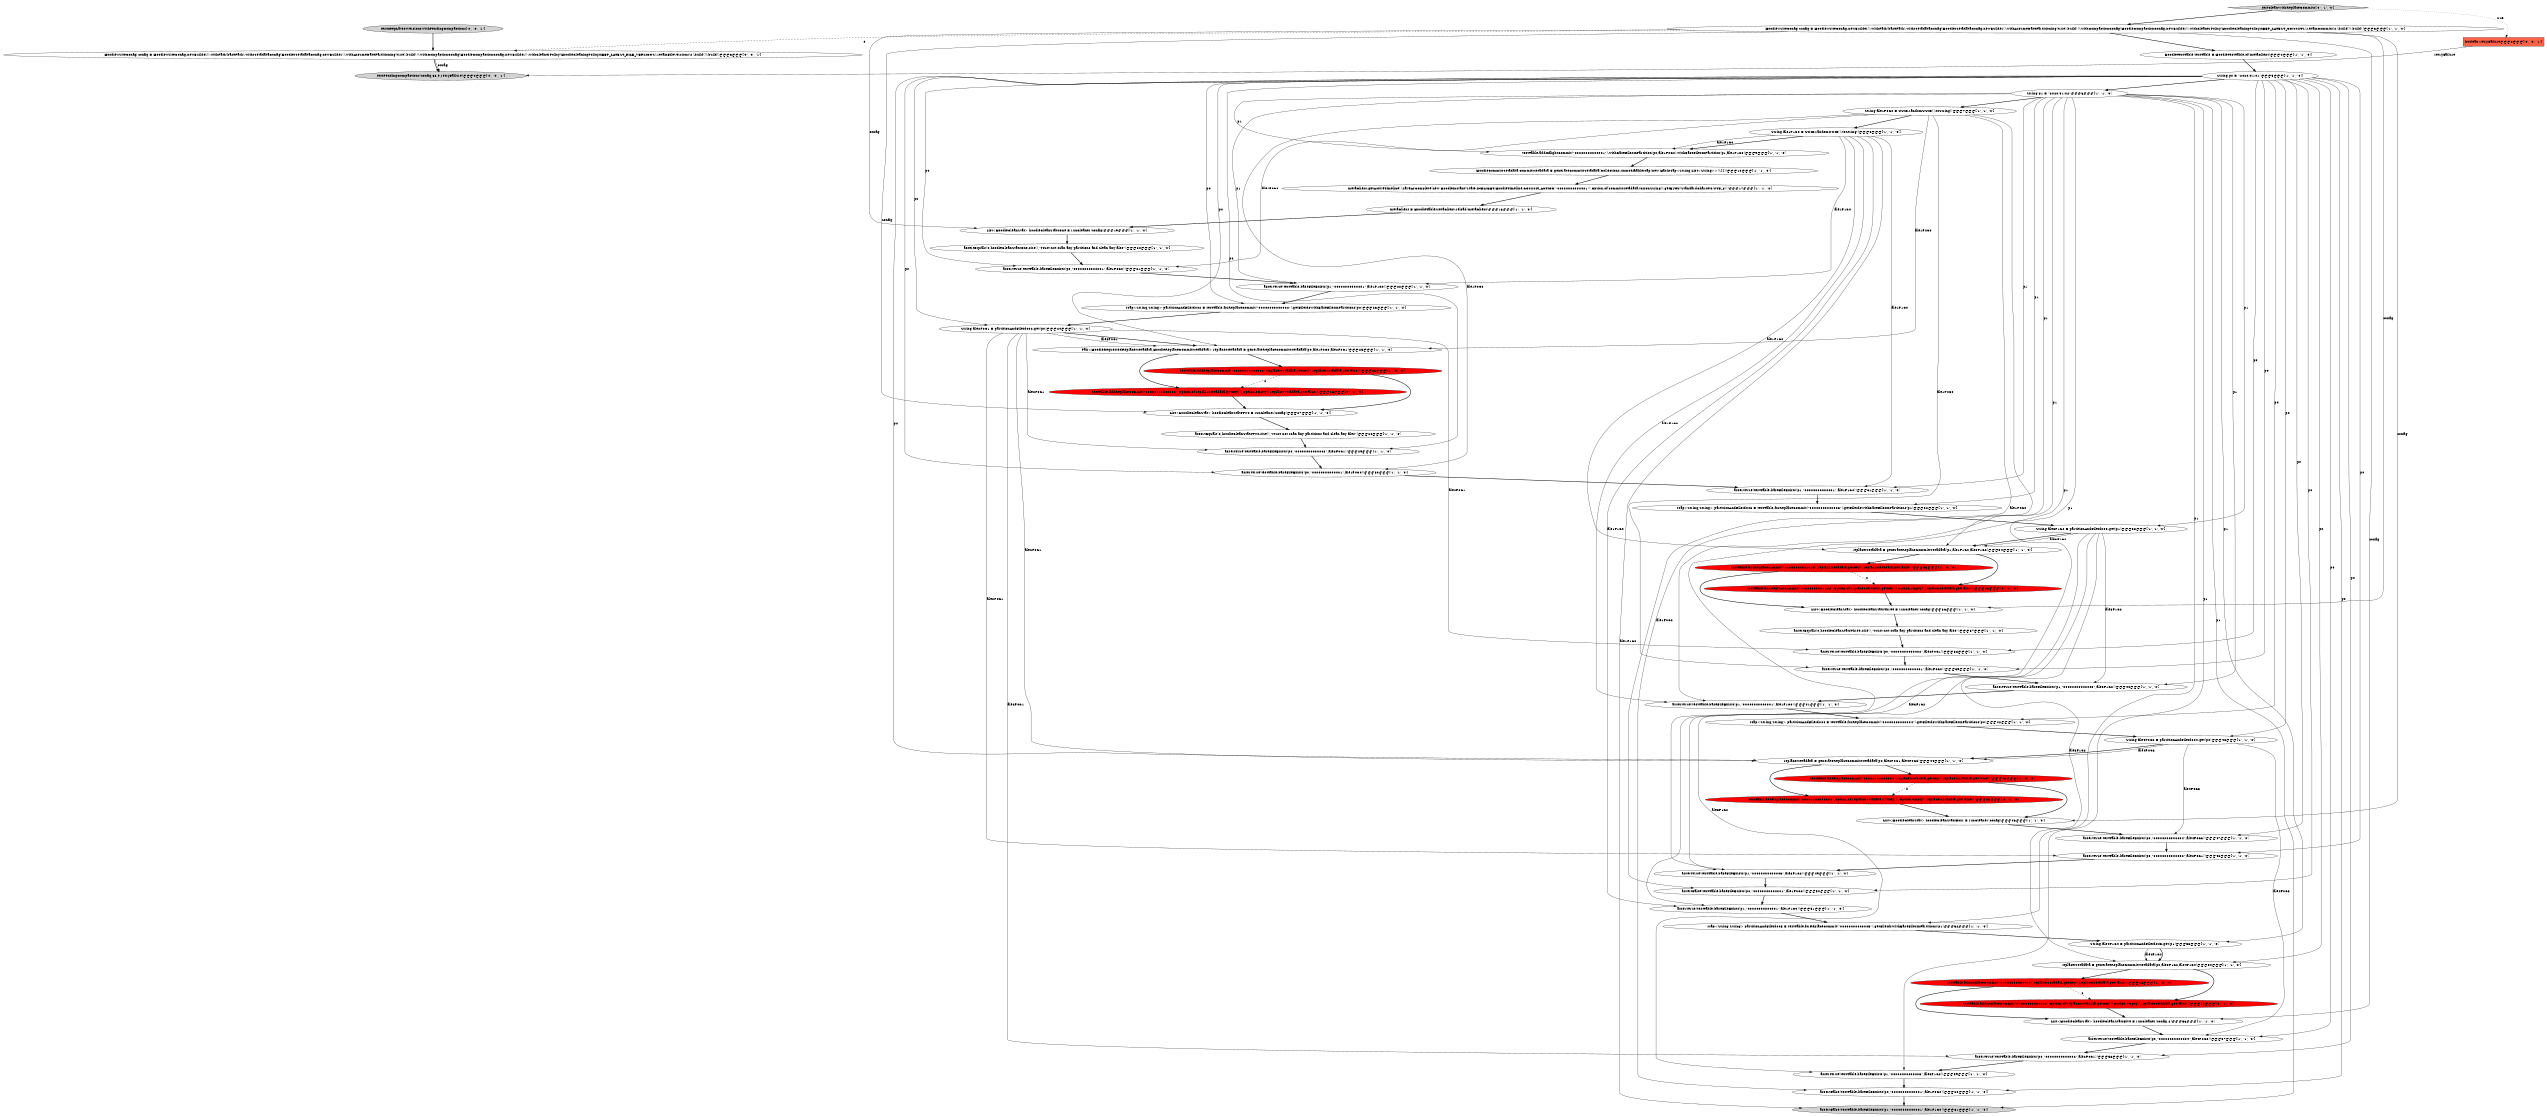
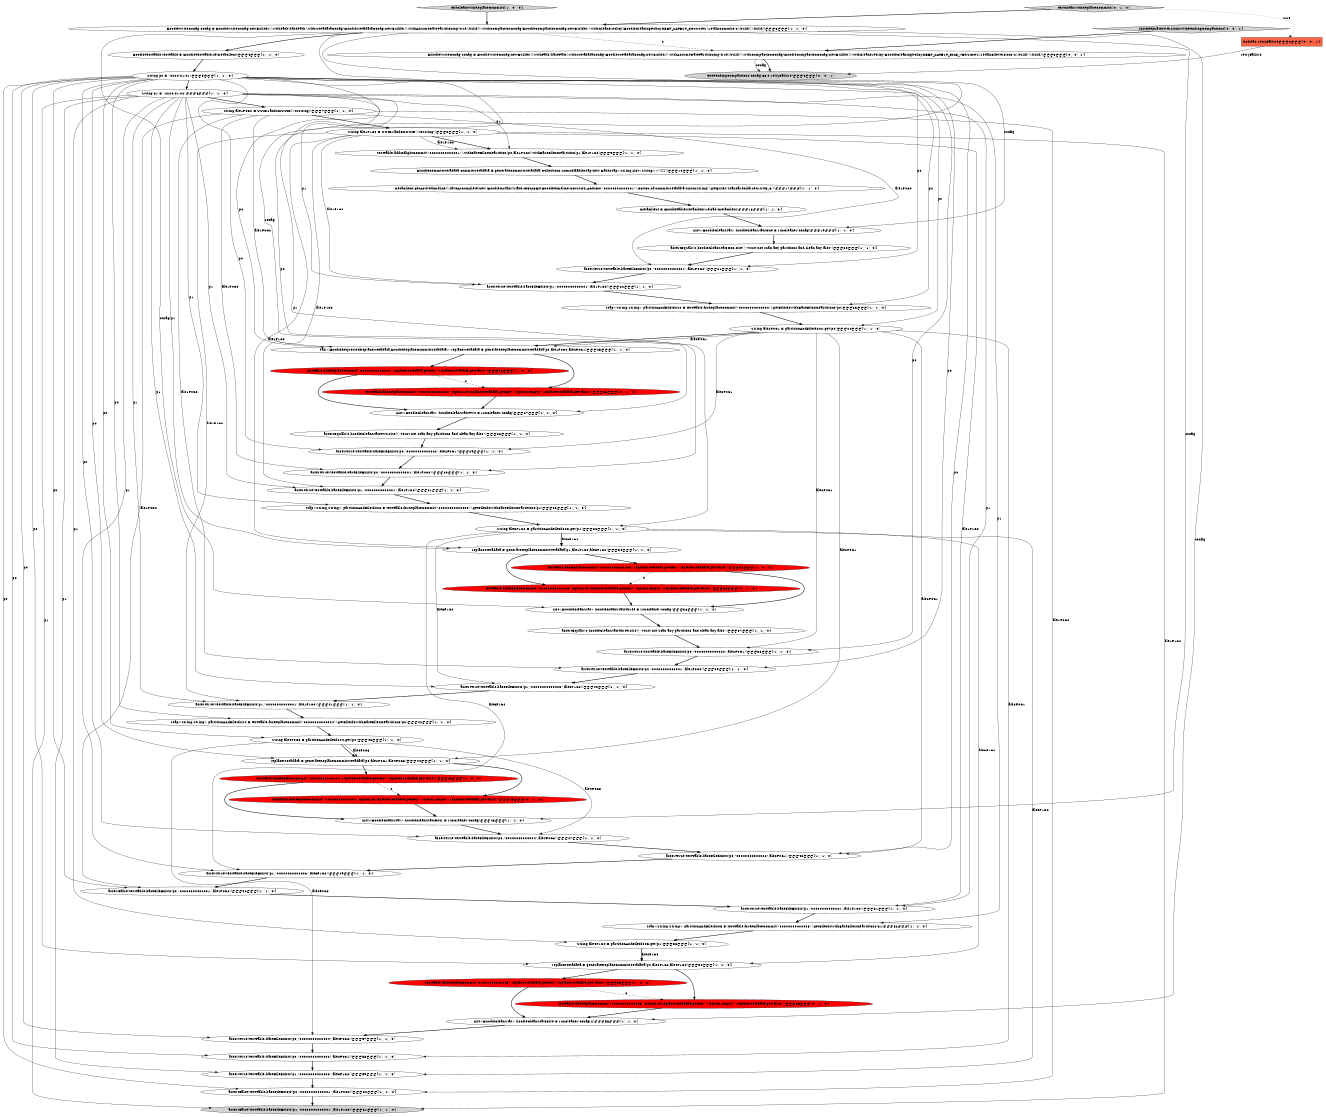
  digraph {
    node [fillcolor=white shape=ellipse style=filled]
    edge [style=solid]
    n1 [label="assertEquals(0,hoodieCleanStatsOne.size(),\"Must not scan any partitions and clean any files\")@@@20@@@['1', '1', '0']"]
    n2 [label="assertTrue(testTable.baseFileExists(p0,\"00000000000001\",file1P0C0))@@@21@@@['1', '1', '0']"]
    n3 [label="assertTrue(testTable.baseFileExists(p1,\"00000000000001\",file1P1C0))@@@22@@@['1', '1', '0']"]
    n4 [label="String file4P0C3 = partitionAndFileId004.get(p0)@@@43@@@['1', '1', '0']"]
    n5 [label="assertTrue(testTable.baseFileExists(p0,\"00000000000004\",file4P0C3))@@@47@@@['1', '1', '0']"]
    n6 [label="assertTrue(testTable.baseFileExists(p0,\"00000000000004\",file4P0C3))@@@57@@@['1', '1', '0']"]
    n7 [label="replaceMetadata = generateReplaceCommitMetadata(p0,file2P0C1,file4P0C3)@@@44@@@['1', '1', '0']"]
    n8 [label="assertTrue(testTable.baseFileExists(p0,\"00000000000002\",file2P0C1))@@@48@@@['1', '1', '0']"]
    n9 [label="assertTrue(testTable.baseFileExists(p0,\"00000000000002\",file2P0C1))@@@58@@@['1', '1', '0']"]
    n10 [fillcolor=red label="testTable.addReplaceCommit(\"00000000000004\",Option.of(replaceMetadata.getKey()),Option.empty(),replaceMetadata.getValue())@@@45@@@['0', '1', '0']"]
    n11 [fillcolor=red label="testTable.addReplaceCommit(\"00000000000004\",replaceMetadata.getKey(),replaceMetadata.getValue())@@@45@@@['1', '0', '0']"]
    n12 [label="Map<String,String> partitionAndFileId003 = testTable.forReplaceCommit(\"00000000000003\").getFileIdsWithBaseFilesInPartitions(p1)@@@32@@@['1', '1', '0']"]
    n13 [label="String file3P1C2 = partitionAndFileId003.get(p1)@@@33@@@['1', '1', '0']"]
    n14 [label="assertTrue(testTable.baseFileExists(p1,\"00000000000003\",file3P1C2))@@@49@@@['1', '1', '0']"]
    n15 [label="assertTrue(testTable.baseFileExists(p1,\"00000000000003\",file3P1C2))@@@59@@@['1', '1', '0']"]
    n16 [label="assertTrue(testTable.baseFileExists(p1,\"00000000000003\",file3P1C2))@@@40@@@['1', '1', '0']"]
    n17 [label="replaceMetadata = generateReplaceCommitMetadata(p0,file3P1C2,file4P1C4)@@@54@@@['1', '1', '0']"]
    n18 [label="replaceMetadata = generateReplaceCommitMetadata(p1,file1P1C0,file3P1C2)@@@34@@@['1', '1', '0']"]
    n19 [label="assertTrue(testTable.baseFileExists(p0,\"00000000000001\",file1P0C0))@@@30@@@['1', '1', '0']"]
    n20 [label="assertTrue(testTable.baseFileExists(p1,\"00000000000001\",file1P1C0))@@@31@@@['1', '1', '0']"]
+   n21 [fillcolor=lightgray label="testCleanWithReplaceCommits['1', '0', '0']" shape=diamond]
    n22 [label="HoodieWriteConfig config = HoodieWriteConfig.newBuilder().withPath(basePath).withMetadataConfig(HoodieMetadataConfig.newBuilder().withAssumeDatePartitioning(true).build()).withCompactionConfig(HoodieCompactionConfig.newBuilder().withCleanerPolicy(HoodieCleaningPolicy.KEEP_LATEST_COMMITS).retainCommits(2).build()).build()@@@3@@@['1', '1', '0']"]
    n23 [label="List<HoodieCleanStat> hoodieCleanStatsTwo = runCleaner(config)@@@27@@@['1', '1', '0']"]
    n24 [label="List<HoodieCleanStat> hoodieCleanStatsFive = runCleaner(config,2)@@@56@@@['1', '1', '0']"]
    n25 [label="HoodieWriteConfig config = HoodieWriteConfig.newBuilder().withPath(basePath).withMetadataConfig(HoodieMetadataConfig.newBuilder().withAssumeDatePartitioning(true).build()).withCompactionConfig(HoodieCompactionConfig.newBuilder().withCleanerPolicy(HoodieCleaningPolicy.KEEP_LATEST_FILE_VERSIONS).retainFileVersions(2).build()).build()@@@3@@@['0', '0', '1']"]
    n26 [label="List<HoodieCleanStat> hoodieCleanStatsFour = runCleaner(config)@@@46@@@['1', '1', '0']"]
    n27 [label="List<HoodieCleanStat> hoodieCleanStatsOne = runCleaner(config)@@@19@@@['1', '1', '0']"]
    n28 [label="HoodieTestTable testTable = HoodieTestTable.of(metaClient)@@@4@@@['1', '1', '0']"]
    n29 [label="List<HoodieCleanStat> hoodieCleanStatsThree = runCleaner(config)@@@36@@@['1', '1', '0']"]
    n30 [label="String file2P0C1 = partitionAndFileId002.get(p0)@@@24@@@['1', '1', '0']"]
    n31 [label="assertTrue(testTable.baseFileExists(p0,\"00000000000002\",file2P0C1))@@@38@@@['1', '1', '0']"]
    n32 [label="assertTrue(testTable.baseFileExists(p0,\"00000000000002\",file2P0C1))@@@29@@@['1', '1', '0']"]
    n33 [label="Pair<HoodieRequestedReplaceMetadata,HoodieReplaceCommitMetadata> replaceMetadata = generateReplaceCommitMetadata(p0,file1P0C0,file2P0C1)@@@25@@@['1', '1', '0']"]
    n34 [label="assertTrue(testTable.baseFileExists(p0,\"00000000000001\",file1P0C0))@@@39@@@['1', '1', '0']"]
    n35 [fillcolor=red label="testTable.addReplaceCommit(\"00000000000002\",replaceMetadata.getKey(),replaceMetadata.getValue())@@@26@@@['1', '0', '0']"]
    n36 [fillcolor=red label="testTable.addReplaceCommit(\"00000000000002\",Option.of(replaceMetadata.getKey()),Option.empty(),replaceMetadata.getValue())@@@26@@@['0', '1', '0']"]
    n37 [label="assertFalse(testTable.baseFileExists(p0,\"00000000000001\",file1P0C0))@@@60@@@['1', '1', '0']"]
    n38 [fillcolor=lightgray label="assertFalse(testTable.baseFileExists(p1,\"00000000000001\",file1P1C0))@@@61@@@['1', '1', '0']"]
    n39 [label="assertFalse(testTable.baseFileExists(p0,\"00000000000001\",file1P0C0))@@@50@@@['1', '1', '0']"]
    n40 [label="assertTrue(testTable.baseFileExists(p1,\"00000000000001\",file1P1C0))@@@51@@@['1', '1', '0']"]
    n41 [label="assertEquals(0,hoodieCleanStatsTwo.size(),\"Must not scan any partitions and clean any files\")@@@28@@@['1', '1', '0']"]
    n42 [fillcolor=red label="testTable.addReplaceCommit(\"00000000000005\",Option.of(replaceMetadata.getKey()),Option.empty(),replaceMetadata.getValue())@@@55@@@['0', '1', '0']"]
-   n43 [fillcolor=lightgray label="testKeepLatestVersionsWithPendingCompactions['0', '0', '1']"]
+   n43 [fillcolor=lightgray label="testKeepLatestVersionsWithPendingCompactions['0', '0', '1']" shape=diamond]
    n44 [fillcolor=lightgray label="testPendingCompactions(config,36,9,retryFailure)@@@4@@@['0', '0', '1']"]
    n45 [fillcolor=tomato label="boolean retryFailure@@@2@@@['0', '0', '1']" shape=box]
    n46 [fillcolor=red label="testTable.addReplaceCommit(\"00000000000005\",replaceMetadata.getKey(),replaceMetadata.getValue())@@@55@@@['1', '0', '0']"]
    n47 [label="String file1P0C0 = UUID.randomUUID().toString()@@@7@@@['1', '1', '0']"]
    n48 [label="String file1P1C0 = UUID.randomUUID().toString()@@@8@@@['1', '1', '0']"]
    n49 [label="assertTrue(testTable.baseFileExists(p1,\"00000000000001\",file1P1C0))@@@41@@@['1', '1', '0']"]
    n50 [label="testTable.addInflightCommit(\"00000000000001\").withBaseFilesInPartition(p0,file1P0C0).withBaseFilesInPartition(p1,file1P1C0)@@@9@@@['1', '1', '0']"]
    n51 [label="Map<String,String> partitionAndFileId004 = testTable.forReplaceCommit(\"00000000000004\").getFileIdsWithBaseFilesInPartitions(p0)@@@42@@@['1', '1', '0']"]
    n52 [label="metaClient = HoodieTableMetaClient.reload(metaClient)@@@18@@@['1', '1', '0']"]
    n53 [label="String file4P1C4 = partitionAndFileId005.get(p1)@@@53@@@['1', '1', '0']"]
    n54 [label="assertEquals(0,hoodieCleanStatsThree.size(),\"Must not scan any partitions and clean any files\")@@@37@@@['1', '1', '0']"]
    n55 [label="String p0 = \"2020/01/01\"@@@5@@@['1', '1', '0']"]
    n56 [label="Map<String,String> partitionAndFileId002 = testTable.forReplaceCommit(\"00000000000002\").getFileIdsWithBaseFilesInPartitions(p0)@@@23@@@['1', '1', '0']"]
    n57 [label="String p1 = \"2020/01/02\"@@@6@@@['1', '1', '0']"]
    n58 [label="Map<String,String> partitionAndFileId005 = testTable.forReplaceCommit(\"00000000000005\").getFileIdsWithBaseFilesInPartitions(p1)@@@52@@@['1', '1', '0']"]
    n59 [fillcolor=red label="testTable.addReplaceCommit(\"00000000000003\",Option.of(replaceMetadata.getKey()),Option.empty(),replaceMetadata.getValue())@@@35@@@['0', '1', '0']"]
    n60 [fillcolor=red label="testTable.addReplaceCommit(\"00000000000003\",replaceMetadata.getKey(),replaceMetadata.getValue())@@@35@@@['1', '0', '0']"]
    n61 [label="HoodieCommitMetadata commitMetadata = generateCommitMetadata(Collections.unmodifiableMap(new HashMap<String,List<String>>(){}))@@@10@@@['1', '1', '0']"]
    n62 [label="metaClient.getActiveTimeline().saveAsComplete(new HoodieInstant(State.INFLIGHT,HoodieTimeline.COMMIT_ACTION,\"00000000000001\"),Option.of(commitMetadata.toJsonString().getBytes(StandardCharsets.UTF_8)))@@@17@@@['1', '1', '0']"]
    n63 [fillcolor=lightgray label="testCleanWithReplaceCommits['0', '1', '0']" shape=diamond]
    n1 -> n2 [style=bold]
    n2 -> n3 [style=bold]
    n3 -> n56 [style=bold]
    n4 -> n5 [label=file4P0C3]
    n4 -> n6 [label=file4P0C3]
    n4 -> n7 [style=bold]
    n4 -> n7 [label=file4P0C3]
    n5 -> n8 [style=bold]
    n6 -> n9 [style=bold]
    n7 -> n10 [style=bold]
    n7 -> n11 [style=bold]
    n8 -> n14 [style=bold]
    n9 -> n15 [style=bold]
    n10 -> n26 [style=bold]
    n11 -> n10 [label=0 style=dashed]
    n11 -> n26 [style=bold]
    n12 -> n13 [style=bold]
    n13 -> n14 [label=file3P1C2]
    n13 -> n15 [label=file3P1C2]
    n13 -> n16 [label=file3P1C2]
    n13 -> n17 [label=file3P1C2]
    n13 -> n18 [style=bold]
    n13 -> n18 [label=file3P1C2]
    n14 -> n39 [style=bold]
    n15 -> n37 [style=bold]
    n16 -> n49 [style=bold]
    n17 -> n42 [style=bold]
    n17 -> n46 [style=bold]
    n18 -> n59 [style=bold]
    n18 -> n60 [style=bold]
    n19 -> n20 [style=bold]
    n20 -> n12 [style=bold]
+   n21 -> n22 [style=bold]
    n22 -> n23 [label=config]
    n22 -> n24 [label=config]
    n22 -> n25 [label=0 style=dashed]
    n22 -> n26 [label=config]
    n22 -> n27 [label=config]
    n22 -> n28 [style=bold]
    n22 -> n29 [label=config]
    n23 -> n41 [style=bold]
    n24 -> n6 [style=bold]
    n25 -> n44 [style=bold]
    n25 -> n44 [label=config]
    n26 -> n5 [style=bold]
    n27 -> n1 [style=bold]
    n28 -> n55 [style=bold]
    n29 -> n54 [style=bold]
    n30 -> n7 [label=file2P0C1]
    n30 -> n8 [label=file2P0C1]
    n30 -> n9 [label=file2P0C1]
    n30 -> n31 [label=file2P0C1]
    n30 -> n32 [label=file2P0C1]
    n30 -> n33 [style=bold]
    n30 -> n33 [label=file2P0C1]
    n31 -> n34 [style=bold]
    n32 -> n19 [style=bold]
    n33 -> n35 [style=bold]
    n33 -> n36 [style=bold]
    n34 -> n16 [style=bold]
    n35 -> n23 [style=bold]
    n35 -> n36 [label=0 style=dashed]
    n36 -> n23 [style=bold]
    n37 -> n38 [style=bold]
    n39 -> n40 [style=bold]
    n40 -> n58 [style=bold]
    n41 -> n32 [style=bold]
    n42 -> n24 [style=bold]
    n43 -> n25 [style=bold]
    n45 -> n44 [label=retryFailure]
    n46 -> n24 [style=bold]
    n46 -> n42 [label=0 style=dashed]
    n47 -> n2 [label=file1P0C0]
    n47 -> n19 [label=file1P0C0]
    n47 -> n33 [label=file1P0C0]
    n47 -> n34 [label=file1P0C0]
    n47 -> n37 [label=file1P0C0]
    n47 -> n39 [label=file1P0C0]
    n47 -> n48 [style=bold]
    n48 -> n3 [label=file1P1C0]
    n48 -> n18 [label=file1P1C0]
    n48 -> n20 [label=file1P1C0]
    n48 -> n38 [label=file1P1C0]
    n48 -> n40 [label=file1P1C0]
    n48 -> n49 [label=file1P1C0]
    n48 -> n50 [style=bold]
    n48 -> n50 [label=file1P1C0]
    n49 -> n51 [style=bold]
    n50 -> n61 [style=bold]
    n51 -> n4 [style=bold]
    n52 -> n27 [style=bold]
    n53 -> n17 [label=file4P1C4]
    n53 -> n17 [style=bold]
    n54 -> n31 [style=bold]
    n55 -> n2 [label=p0]
    n55 -> n4 [label=p0]
    n55 -> n5 [label=p0]
    n55 -> n6 [label=p0]
    n55 -> n7 [label=p0]
    n55 -> n8 [label=p0]
    n55 -> n9 [label=p0]
    n55 -> n17 [label=p0]
    n55 -> n19 [label=p0]
    n55 -> n30 [label=p0]
    n55 -> n31 [label=p0]
    n55 -> n32 [label=p0]
    n55 -> n33 [label=p0]
    n55 -> n34 [label=p0]
    n55 -> n37 [label=p0]
    n55 -> n39 [label=p0]
    n55 -> n51 [label=p0]
    n55 -> n56 [label=p0]
    n55 -> n57 [style=bold]
    n56 -> n30 [style=bold]
    n57 -> n3 [label=p1]
    n57 -> n12 [label=p1]
    n57 -> n13 [label=p1]
    n57 -> n14 [label=p1]
    n57 -> n15 [label=p1]
    n57 -> n16 [label=p1]
    n57 -> n18 [label=p1]
    n57 -> n20 [label=p1]
    n57 -> n38 [label=p1]
    n57 -> n40 [label=p1]
    n57 -> n47 [style=bold]
    n57 -> n49 [label=p1]
    n57 -> n50 [label=p1]
    n57 -> n53 [label=p1]
    n57 -> n58 [label=p1]
    n58 -> n53 [style=bold]
    n59 -> n29 [style=bold]
    n60 -> n29 [style=bold]
    n60 -> n59 [label=0 style=dashed]
    n61 -> n62 [style=bold]
    n62 -> n52 [style=bold]
    n63 -> n22 [style=bold]
    n63 -> n45 [label=true style=dotted]
  }
